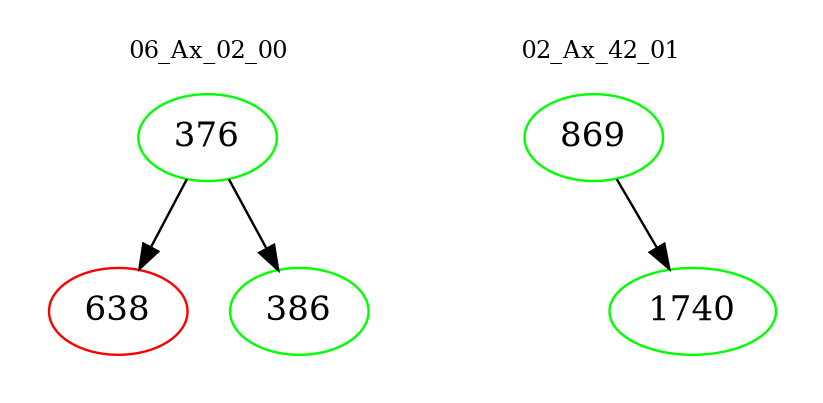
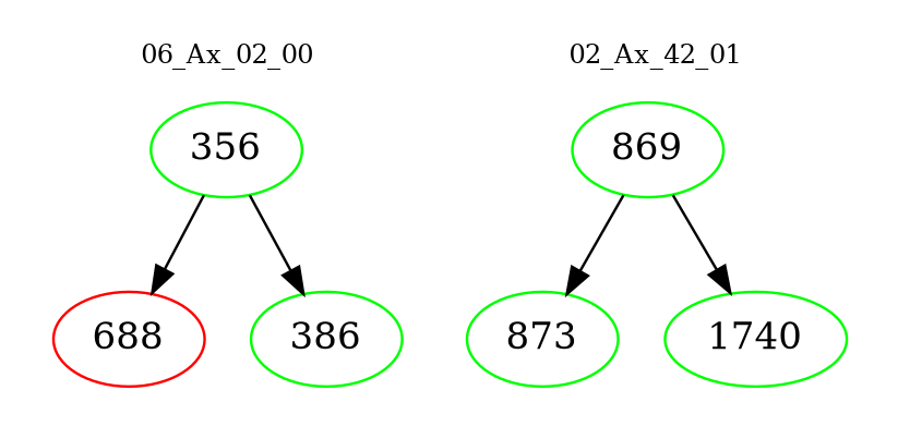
  digraph {
    node [color=green]
    edge [color=black]
-   n1 [label=376]
-   n2 [color=red label=638]
+   n1 [label=356]
+   n2 [color=red label=688]
    n3 [label=386]
    n4 [label=869]
+   n5 [label=873]
    n6 [label=1740]
    subgraph cluster_1 {
      color=white
      fontsize=10
      label="06_Ax_02_00"
      n1
      n2
      n3
    }
    subgraph cluster_2 {
      color=white
      fontsize=10
      label="02_Ax_42_01"
      n4
+     n5
      n6
    }
    n1 -> n2
    n1 -> n3
+   n4 -> n5
    n4 -> n6
  }
